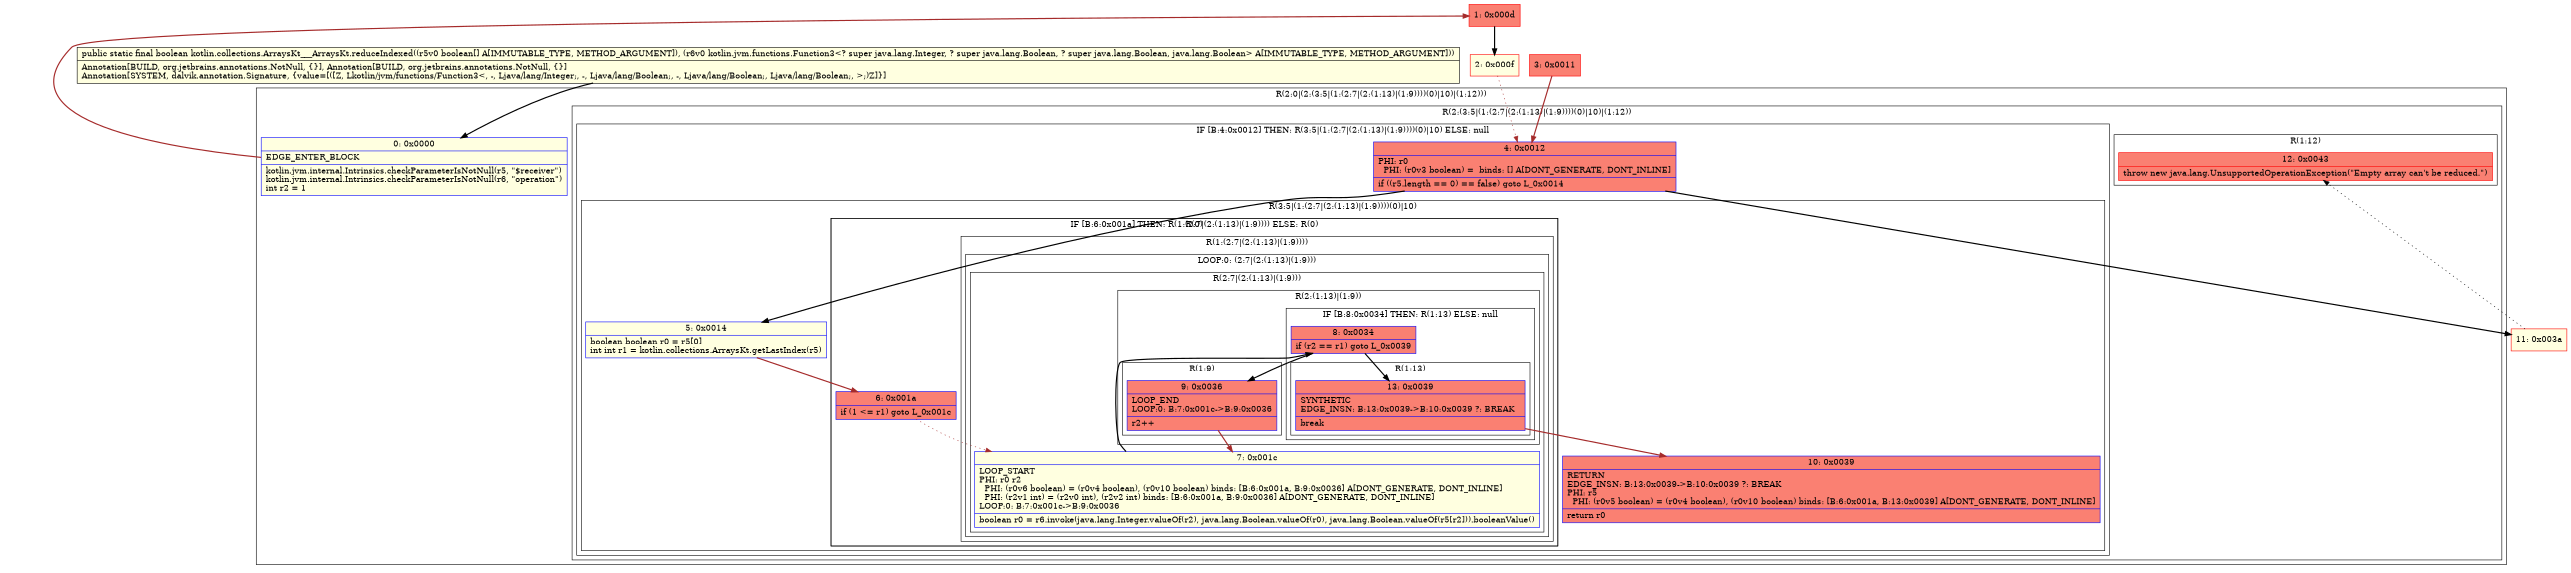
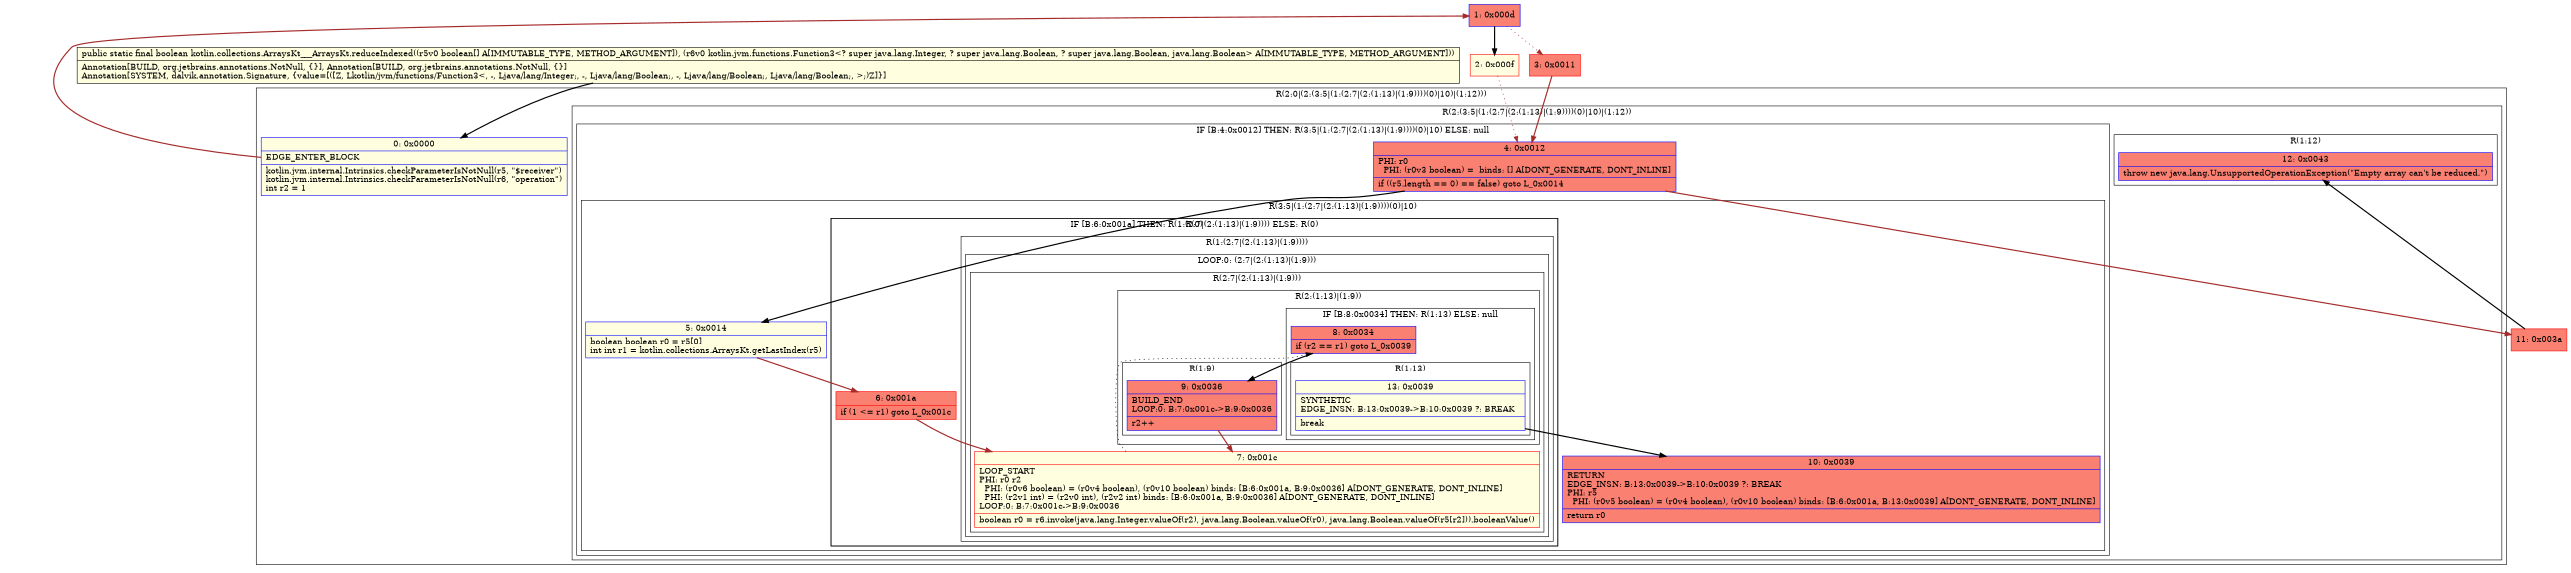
  digraph {
    node [color=blue fillcolor=salmon shape=record style=filled]
    edge [color=brown style=bold]
-   n1 [label="{13\:\ 0x0039|SYNTHETIC\lEDGE_INSN: B:13:0x0039\-\>B:10:0x0039 ?: BREAK  \l|break\l}"]
+   n1 [fillcolor=lightyellow label="{13\:\ 0x0039|SYNTHETIC\lEDGE_INSN: B:13:0x0039\-\>B:10:0x0039 ?: BREAK  \l|break\l}"]
    n2 [label="{8\:\ 0x0034|if (r2 == r1) goto L_0x0039\l}"]
-   n3 [label="{9\:\ 0x0036|LOOP_END\lLOOP:0: B:7:0x001c\-\>B:9:0x0036\l|r2++\l}"]
-   n4 [fillcolor=lightyellow label="{7\:\ 0x001c|LOOP_START\lPHI: r0 r2 \l  PHI: (r0v6 boolean) = (r0v4 boolean), (r0v10 boolean) binds: [B:6:0x001a, B:9:0x0036] A[DONT_GENERATE, DONT_INLINE]\l  PHI: (r2v1 int) = (r2v0 int), (r2v2 int) binds: [B:6:0x001a, B:9:0x0036] A[DONT_GENERATE, DONT_INLINE]\lLOOP:0: B:7:0x001c\-\>B:9:0x0036\l|boolean r0 = r6.invoke(java.lang.Integer.valueOf(r2), java.lang.Boolean.valueOf(r0), java.lang.Boolean.valueOf(r5[r2])).booleanValue()\l}"]
-   n5 [label="{6\:\ 0x001a|if (1 \<= r1) goto L_0x001c\l}"]
+   n3 [label="{9\:\ 0x0036|BUILD_END\lLOOP:0: B:7:0x001c\-\>B:9:0x0036\l|r2++\l}"]
+   n4 [color=red fillcolor=lightyellow label="{7\:\ 0x001c|LOOP_START\lPHI: r0 r2 \l  PHI: (r0v6 boolean) = (r0v4 boolean), (r0v10 boolean) binds: [B:6:0x001a, B:9:0x0036] A[DONT_GENERATE, DONT_INLINE]\l  PHI: (r2v1 int) = (r2v0 int), (r2v2 int) binds: [B:6:0x001a, B:9:0x0036] A[DONT_GENERATE, DONT_INLINE]\lLOOP:0: B:7:0x001c\-\>B:9:0x0036\l|boolean r0 = r6.invoke(java.lang.Integer.valueOf(r2), java.lang.Boolean.valueOf(r0), java.lang.Boolean.valueOf(r5[r2])).booleanValue()\l}"]
+   n5 [color=red label="{6\:\ 0x001a|if (1 \<= r1) goto L_0x001c\l}"]
    n6 [fillcolor=lightyellow label="{5\:\ 0x0014|boolean boolean r0 = r5[0]\lint int r1 = kotlin.collections.ArraysKt.getLastIndex(r5)\l}"]
    n7 [label="{10\:\ 0x0039|RETURN\lEDGE_INSN: B:13:0x0039\-\>B:10:0x0039 ?: BREAK  \lPHI: r5 \l  PHI: (r0v5 boolean) = (r0v4 boolean), (r0v10 boolean) binds: [B:6:0x001a, B:13:0x0039] A[DONT_GENERATE, DONT_INLINE]\l|return r0\l}"]
    n8 [label="{4\:\ 0x0012|PHI: r0 \l  PHI: (r0v3 boolean) =  binds: [] A[DONT_GENERATE, DONT_INLINE]\l|if ((r5.length == 0) == false) goto L_0x0014\l}"]
-   n9 [color=red label="{12\:\ 0x0043|throw new java.lang.UnsupportedOperationException(\"Empty array can't be reduced.\")\l}"]
+   n9 [label="{12\:\ 0x0043|throw new java.lang.UnsupportedOperationException(\"Empty array can't be reduced.\")\l}"]
    n10 [fillcolor=lightyellow label="{0\:\ 0x0000|EDGE_ENTER_BLOCK\l|kotlin.jvm.internal.Intrinsics.checkParameterIsNotNull(r5, \"$receiver\")\lkotlin.jvm.internal.Intrinsics.checkParameterIsNotNull(r6, \"operation\")\lint r2 = 1\l}"]
-   n11 [color=red fillcolor=lightyellow label="{11\:\ 0x003a}"]
-   n12 [color=red label="{1\:\ 0x000d}"]
+   n11 [color=red label="{11\:\ 0x003a}"]
+   n12 [label="{1\:\ 0x000d}"]
    n13 [color=red fillcolor=lightyellow label="{2\:\ 0x000f}"]
    n14 [color=red label="{3\:\ 0x0011}"]
    n15 [fillcolor=lightyellow label="{public static final boolean kotlin.collections.ArraysKt___ArraysKt.reduceIndexed((r5v0 boolean[] A[IMMUTABLE_TYPE, METHOD_ARGUMENT]), (r6v0 kotlin.jvm.functions.Function3\<? super java.lang.Integer, ? super java.lang.Boolean, ? super java.lang.Boolean, java.lang.Boolean\> A[IMMUTABLE_TYPE, METHOD_ARGUMENT]))  | Annotation[BUILD, org.jetbrains.annotations.NotNull, \{\}], Annotation[BUILD, org.jetbrains.annotations.NotNull, \{\}]\lAnnotation[SYSTEM, dalvik.annotation.Signature, \{value=[([Z, Lkotlin\/jvm\/functions\/Function3\<, \-, Ljava\/lang\/Integer;, \-, Ljava\/lang\/Boolean;, \-, Ljava\/lang\/Boolean;, Ljava\/lang\/Boolean;, \>;)Z]\}]\l}" color=""]
    subgraph cluster_1 {
      label="R(2:0|(2:(3:5|(1:(2:7|(2:(1:13)|(1:9))))(0)|10)|(1:12)))"
      n10
      subgraph cluster_2 {
        label="R(2:(3:5|(1:(2:7|(2:(1:13)|(1:9))))(0)|10)|(1:12))"
        subgraph cluster_3 {
          label="IF [B:4:0x0012] THEN: R(3:5|(1:(2:7|(2:(1:13)|(1:9))))(0)|10) ELSE: null"
          n8
          subgraph cluster_4 {
            label="R(3:5|(1:(2:7|(2:(1:13)|(1:9))))(0)|10)"
            n6
            n7
            subgraph cluster_5 {
              label="IF [B:6:0x001a] THEN: R(1:(2:7|(2:(1:13)|(1:9)))) ELSE: R(0)"
              n5
              subgraph cluster_6 {
                label="R(1:(2:7|(2:(1:13)|(1:9))))"
                subgraph cluster_7 {
                  label="LOOP:0: (2:7|(2:(1:13)|(1:9)))"
                  subgraph cluster_8 {
                    label="R(2:7|(2:(1:13)|(1:9)))"
                    n4
                    subgraph cluster_9 {
                      label="R(2:(1:13)|(1:9))"
                      subgraph cluster_10 {
                        label="IF [B:8:0x0034] THEN: R(1:13) ELSE: null"
                        n2
                        subgraph cluster_11 {
                          label="R(1:13)"
                          n1
                        }
                      }
                      subgraph cluster_12 {
                        label="R(1:9)"
                        n3
                      }
                    }
                  }
                }
              }
              subgraph cluster_13 {
                label="R(0)"
              }
            }
          }
        }
        subgraph cluster_14 {
          label="R(1:12)"
          n9
        }
      }
    }
-   n1 -> n7
-   n2 -> n1 [color=black]
+   n1 -> n7 [color=black]
    n2 -> n3 [color=black]
    n3 -> n4
-   n4 -> n2 [color=black]
-   n5 -> n4 [style=dotted]
+   n4 -> n2 [color=black style=dotted]
+   n5 -> n4
    n6 -> n5
    n8 -> n6 [color=black]
-   n8 -> n11 [color=black]
+   n8 -> n11
    n10 -> n12
-   n11 -> n9 [color=black style=dotted]
+   n11 -> n9 [color=black]
    n12 -> n13 [color=black]
+   n12 -> n14 [style=dotted]
    n13 -> n8 [style=dotted]
    n14 -> n8
    n15 -> n10 [color=black]
  }
